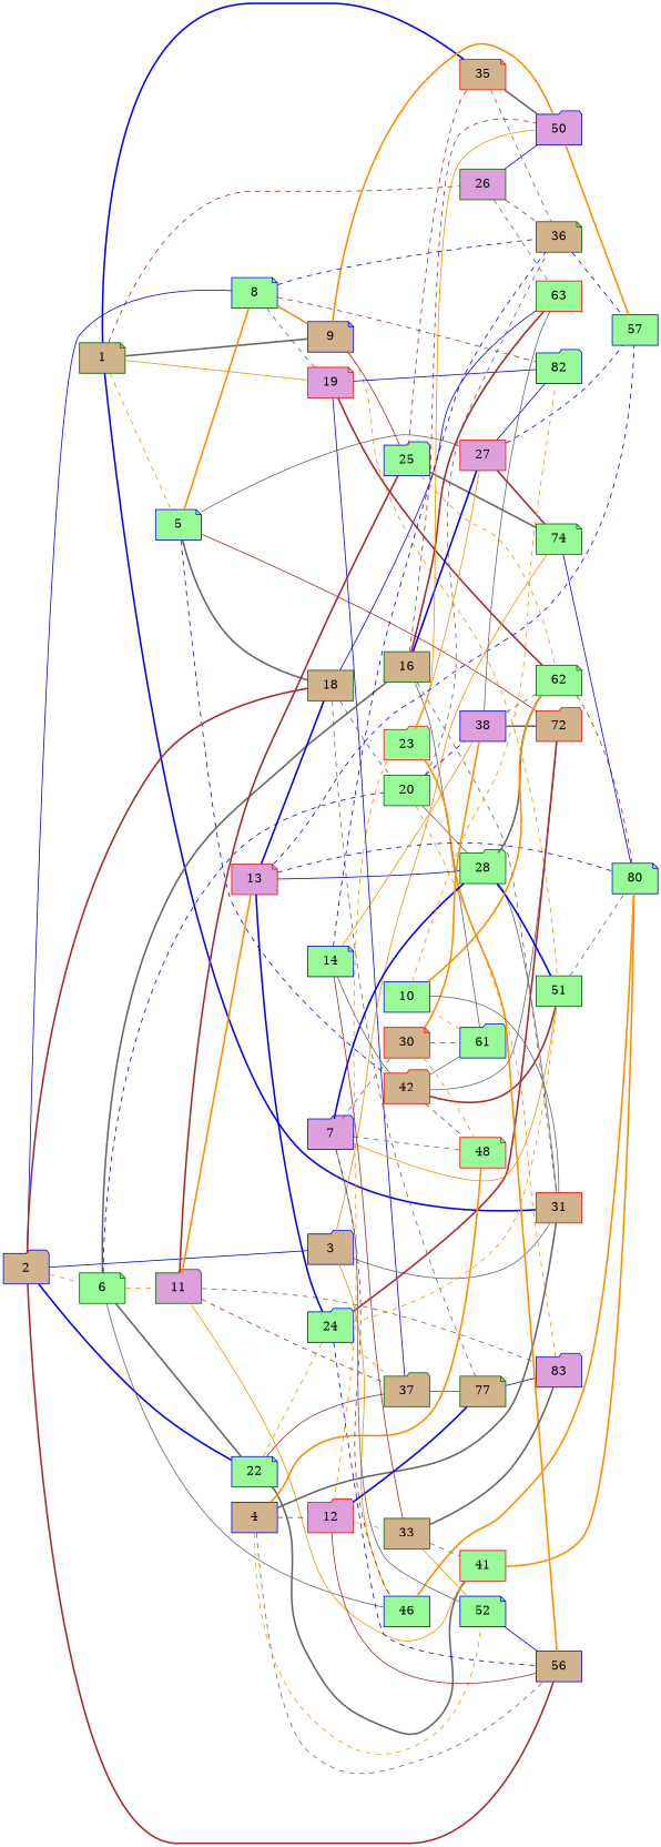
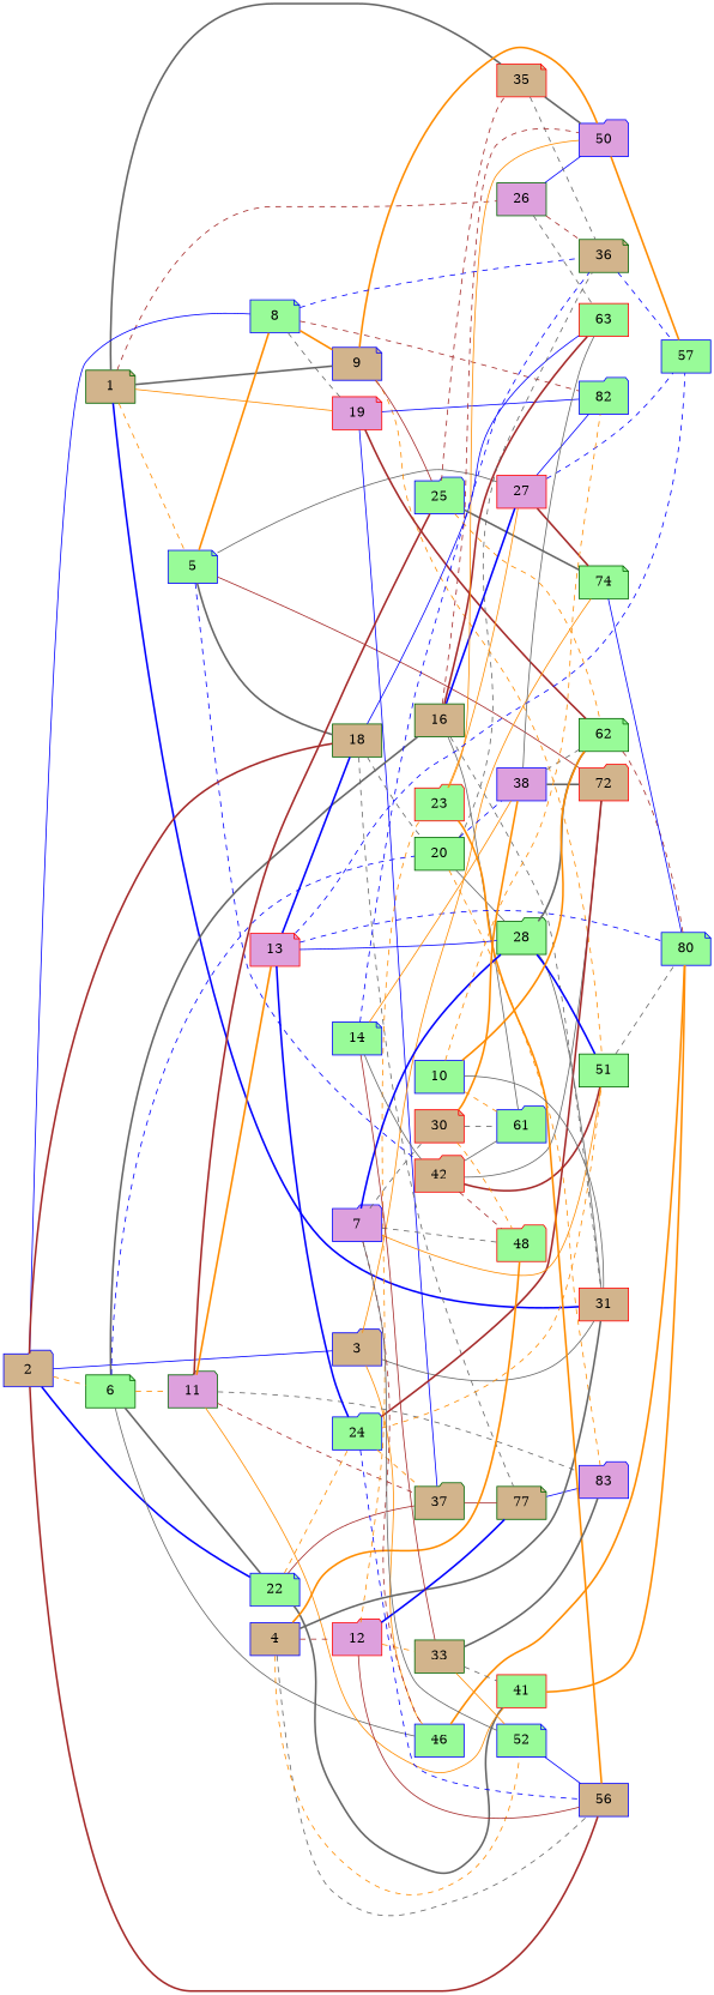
  graph {
    rankdir=LR
    node [color=blue fillcolor=palegreen shape=note style=filled]
    edge [color=gray40 style=dashed]
    1 [color=darkgreen fillcolor=tan super="+15"]
    5 [super="+34"]
    9 [fillcolor=tan super="+67"]
    19 [color=red fillcolor=plum super="+66"]
    26 [color=darkgreen fillcolor=plum shape=box]
    31 [color=red fillcolor=tan shape=box super="+65"]
    35 [color=red fillcolor=tan]
    8 [super="+29"]
    18 [color=darkgreen fillcolor=tan shape=box super="+21"]
    27 [color=red fillcolor=plum shape=box super="+32"]
    42 [color=red fillcolor=tan shape=folder super="+60"]
    72 [color=red fillcolor=tan shape=folder]
    51 [color=darkgreen shape=box super="+58"]
    25 [shape=folder super="+59"]
    50 [fillcolor=plum shape=folder super="+81"]
    82 [shape=folder]
    62 [color=darkgreen super="+69"]
    37 [color=darkgreen fillcolor=tan shape=folder super="+40"]
    36 [color=darkgreen fillcolor=tan super="+79"]
    63 [color=red shape=box]
    2 [fillcolor=tan shape=folder super="+76"]
    3 [fillcolor=tan shape=folder]
    6 [color=darkgreen super="+44"]
    22 [super="+43"]
    56 [fillcolor=tan shape=box super="+70"]
    46 [shape=box super="+73"]
    74 [color=darkgreen]
    11 [color=darkgreen fillcolor=plum shape=folder super="+78"]
    16 [color=darkgreen fillcolor=tan shape=box super="+64"]
    20 [color=darkgreen shape=box super="+53"]
    77 [color=darkgreen fillcolor=tan]
    41 [color=red shape=box]
    24 [shape=folder super="+45"]
    80 [super="+84"]
    4 [fillcolor=tan shape=box super="+17"]
    12 [color=red fillcolor=plum shape=folder super="+47"]
-   48 [color=red]
+   48 [color=red shape=folder]
    52 [super="+55"]
    23 [color=red shape=folder]
    33 [color=darkgreen fillcolor=tan shape=box super="+49"]
    57 [shape=box]
    61 [shape=folder]
    13 [color=red fillcolor=plum super="+75"]
    83 [fillcolor=plum shape=folder]
    28 [color=darkgreen shape=folder super="+54"]
    38 [fillcolor=plum shape=box super="+39"]
    7 [fillcolor=plum shape=folder super="+68"]
    30 [color=red fillcolor=tan]
    10 [shape=box]
    14
    1 -- 5 [color=darkorange]
    1 -- 9 [style=bold]
    1 -- 19 [color=darkorange style=solid]
    1 -- 26 [color=brown]
    1 -- 31 [color=blue style=bold]
-   1 -- 35 [color=blue style=bold]
+   1 -- 35 [style=bold]
    5 -- 8 [color=darkorange style=bold]
    5 -- 18 [style=bold]
    5 -- 27 [style=solid]
    5 -- 42 [color=blue]
    5 -- 72 [color=brown style=solid]
    9 -- 51 [color=darkorange]
    9 -- 25 [color=brown style=solid weight=2]
    9 -- 50 [color=darkorange style=bold]
    19 -- 82 [color=blue style=solid]
    19 -- 62 [color=brown style=bold]
    19 -- 37 [color=blue style=solid weight=2]
    26 -- 50 [color=blue style=solid]
    26 -- 36 [color=brown]
    26 -- 63
    35 -- 50 [style=bold]
    35 -- 36
    8 -- 9 [color=darkorange style=bold]
    8 -- 19
    8 -- 82 [color=brown]
    8 -- 36 [color=blue]
    18 -- 63 [color=blue style=solid]
    18 -- 20
    18 -- 77
    27 -- 82 [color=blue style=solid]
    27 -- 74 [color=brown style=bold]
    27 -- 57 [color=blue]
    42 -- 72 [style=solid]
    42 -- 51 [color=brown style=bold]
    42 -- 48 [color=brown]
    42 -- 61 [style=solid]
    51 -- 80
    25 -- 35 [color=brown]
    25 -- 62 [color=darkorange]
    25 -- 74 [style=bold]
    50 -- 57 [color=darkorange style=bold]
    62 -- 80 [color=brown]
    37 -- 77 [color=brown style=solid]
    36 -- 57 [color=blue]
    2 -- 8 [color=blue style=solid]
    2 -- 18 [color=brown style=bold]
    2 -- 3 [color=blue style=solid]
    2 -- 6 [color=darkorange]
    2 -- 22 [color=blue style=bold]
    2 -- 56 [color=brown style=bold]
    3 -- 31 [style=solid]
    3 -- 46 [color=darkorange style=solid]
    3 -- 74 [color=darkorange style=solid]
    6 -- 22 [style=bold]
    6 -- 46 [style=solid]
    6 -- 11 [color=darkorange]
    6 -- 16 [style=bold]
    6 -- 20 [color=blue]
    22 -- 37 [color=brown style=solid]
    22 -- 41 [style=bold]
    22 -- 24 [color=darkorange]
    46 -- 80 [color=darkorange style=bold]
    74 -- 80 [color=blue style=solid]
    11 -- 25 [color=brown style=bold]
    11 -- 37 [color=brown]
    11 -- 41 [color=darkorange style=solid]
    11 -- 13 [color=darkorange style=bold]
    11 -- 83
    16 -- 31
    16 -- 27 [color=blue style=bold]
    16 -- 50 [color=brown]
    16 -- 63 [color=brown style=bold]
    16 -- 61 [style=solid]
    20 -- 36
    20 -- 83 [color=darkorange]
    20 -- 28 [style=solid]
    20 -- 38 [color=blue]
    77 -- 83 [color=blue style=solid]
    41 -- 80 [color=darkorange style=bold]
    24 -- 72 [color=brown style=bold]
    24 -- 51 [color=darkorange]
    24 -- 37 [color=darkorange]
    24 -- 56 [color=blue]
    4 -- 31 [style=bold]
    4 -- 56
    4 -- 12 [color=brown weight=2]
    4 -- 48 [color=darkorange style=bold]
    4 -- 52 [color=darkorange]
    12 -- 56 [color=brown style=solid]
    12 -- 77 [color=blue style=bold]
    12 -- 23 [color=darkorange]
    12 -- 33 [color=darkorange]
    52 -- 56 [color=blue style=solid]
    23 -- 27 [color=darkorange style=solid]
    23 -- 50 [color=darkorange style=solid]
    23 -- 56 [color=darkorange style=bold]
    33 -- 41
    33 -- 52 [color=darkorange style=solid weight=2]
    33 -- 83 [style=bold]
    13 -- 18 [color=blue style=bold]
    13 -- 24 [color=blue style=bold]
    13 -- 80 [color=blue]
    13 -- 57 [color=blue]
    13 -- 28 [color=blue style=solid]
    28 -- 31 [style=solid]
    28 -- 51 [color=blue style=bold]
    28 -- 62 [style=bold]
    38 -- 72 [style=bold]
    38 -- 62
    38 -- 63 [style=solid]
    7 -- 51 [color=darkorange style=solid]
    7 -- 46 [color=brown]
    7 -- 48
    7 -- 52 [style=solid]
    7 -- 28 [color=blue style=bold]
    7 -- 30
    30 -- 48 [color=darkorange]
    30 -- 61
    30 -- 38 [color=darkorange style=bold]
    10 -- 31 [style=solid]
    10 -- 82 [color=darkorange]
    10 -- 62 [color=darkorange style=bold]
    10 -- 61 [color=darkorange]
    14 -- 42 [style=solid]
    14 -- 36 [color=blue]
    14 -- 33 [color=brown style=solid]
    14 -- 38 [color=darkorange style=solid]
  }
